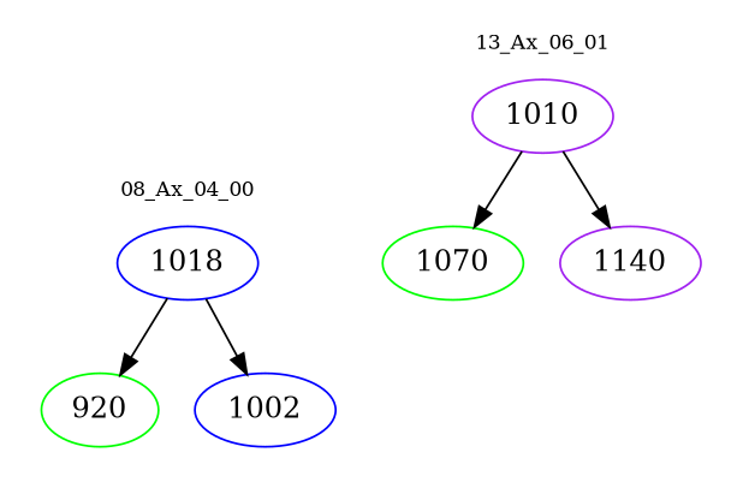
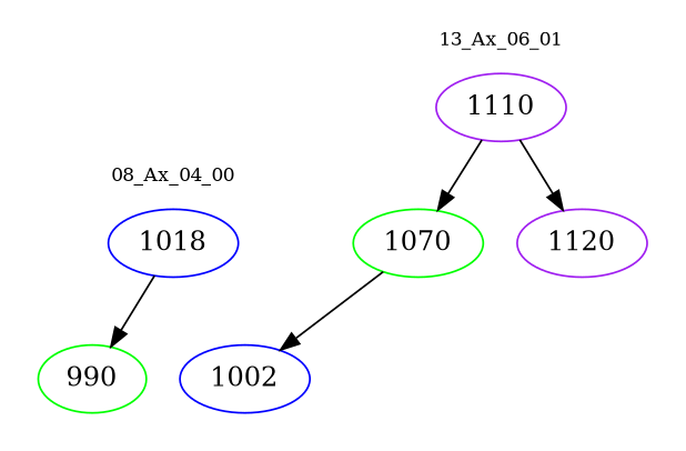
  digraph {
    fontname="DejaVu Serif"
    node [color=blue fontname="DejaVu Serif"]
    edge [color=black fontname="DejaVu Serif"]
    n1 [label=1018]
-   n2 [color=green label=920]
+   n2 [color=green label=990]
    n3 [label=1002]
-   n4 [color=purple label=1010]
+   n4 [color=purple label=1110]
    n5 [color=green label=1070]
-   n6 [color=purple label=1140]
+   n6 [color=purple label=1120]
    subgraph cluster_1 {
      color=white
      fontsize=10
      label="08_Ax_04_00"
      n1
      n2
      n3
    }
    subgraph cluster_2 {
      color=white
      fontsize=10
      label="13_Ax_06_01"
      n4
      n5
      n6
    }
    n1 -> n2
-   n1 -> n3
+   n5 -> n3
    n4 -> n5
    n4 -> n6
  }
